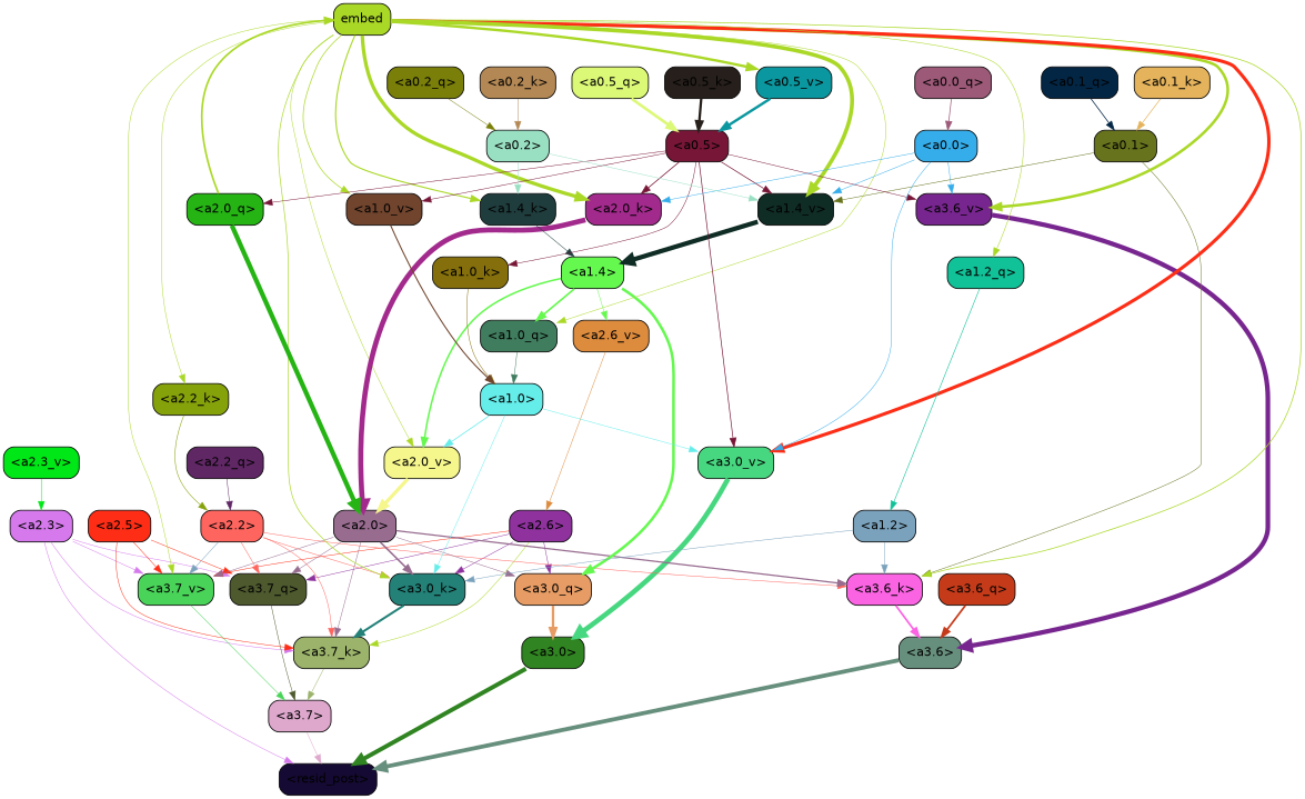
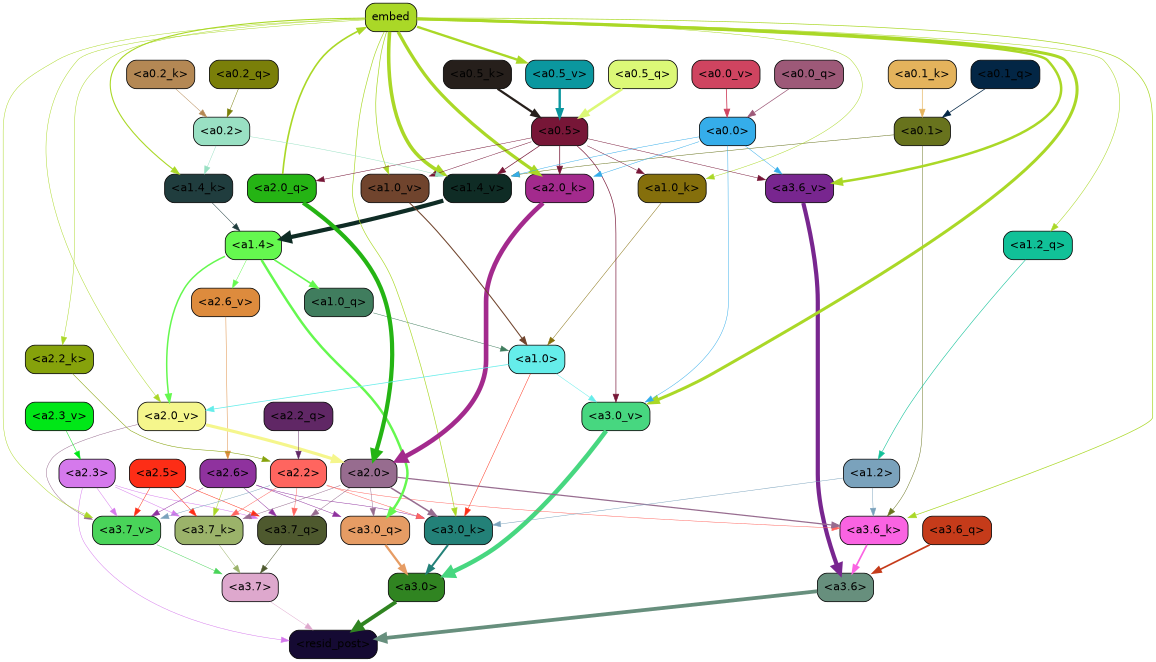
  strict digraph {
    splines=true
    node [color=black fontname=Helvetica shape=box style="filled, rounded"]
    edge [color="#aad827" penwidth=0.6]
    "<a3.7>" [fillcolor="#dea8cd"]
    "<resid_post>" [fillcolor="#150a33"]
    "<a3.6>" [fillcolor="#678f7d"]
    "<a3.0>" [fillcolor="#308421"]
    "<a2.3>" [fillcolor="#d579ec"]
    "<a3.7_q>" [fillcolor="#4e592e"]
    "<a3.7_k>" [fillcolor="#9bb36a"]
    "<a3.7_v>" [fillcolor="#49d459"]
    "<a3.6_q>" [fillcolor="#c53b1a"]
    "<a3.0_q>" [fillcolor="#e69c64"]
    "<a3.6_k>" [fillcolor="#fa63e2"]
    "<a3.0_k>" [fillcolor="#238178"]
    "<a3.6_v>" [fillcolor="#78268f"]
    "<a3.0_v>" [fillcolor="#47d780"]
    "<a2.6>" [fillcolor="#8f329e"]
    "<a2.5>" [fillcolor="#fd2d16"]
    "<a2.2>" [fillcolor="#ff655f"]
    "<a2.0>" [fillcolor="#976c8f"]
    "<a1.4>" [fillcolor="#65f84f"]
    "<a2.6_v>" [fillcolor="#dd8b3d"]
    "<a2.0_v>" [fillcolor="#f5f68c"]
    "<a1.0_q>" [fillcolor="#407d5e"]
    "<a1.2>" [fillcolor="#7aa2bc"]
    "<a0.1>" [fillcolor="#68731d"]
    "<a1.4_v>" [fillcolor="#0f2c25"]
    embed [fillcolor="#aad827"]
    "<a2.2_k>" [fillcolor="#86a20b"]
    "<a2.0_k>" [fillcolor="#a32a8d"]
    "<a1.2_q>" [fillcolor="#11c198"]
    "<a1.4_k>" [fillcolor="#203d3e"]
    "<a1.0_k>" [fillcolor="#856f0c"]
    "<a1.0_v>" [fillcolor="#70442d"]
    "<a0.5_v>" [fillcolor="#0b979f"]
    "<a2.0_q>" [fillcolor="#25b414"]
    "<a1.0>" [fillcolor="#65edea"]
    "<a0.5>" [fillcolor="#771637"]
    "<a0.0>" [fillcolor="#35adea"]
    "<a2.2_q>" [fillcolor="#602765"]
    "<a2.3_v>" [fillcolor="#00e717"]
    "<a0.2>" [fillcolor="#99e0c3"]
    "<a0.5_q>" [fillcolor="#dcf877"]
    "<a0.2_q>" [fillcolor="#7a7f09"]
    "<a0.1_q>" [fillcolor="#032645"]
    "<a0.0_q>" [fillcolor="#9d5978"]
    "<a0.5_k>" [fillcolor="#261f1b"]
    "<a0.2_k>" [fillcolor="#b48854"]
    "<a0.1_k>" [fillcolor="#e4b35c"]
+   "<a0.0_v>" [fillcolor="#cf4460"]
    "<a3.7>" -> "<resid_post>" [color="#dea8cd"]
    "<a3.6>" -> "<resid_post>" [color="#678f7d" penwidth=4.751592040061951]
    "<a3.0>" -> "<resid_post>" [color="#308421" penwidth=4.904066681861877]
    "<a2.3>" -> "<resid_post>" [color="#d579ec"]
    "<a2.3>" -> "<a3.7_q>" [color="#d579ec"]
    "<a2.3>" -> "<a3.7_k>" [color="#d579ec" penwidth=0.6069068089127541]
    "<a2.3>" -> "<a3.7_v>" [color="#d579ec"]
    "<a3.7_q>" -> "<a3.7>" [color="#4e592e"]
    "<a3.7_k>" -> "<a3.7>" [color="#9bb36a"]
    "<a3.7_v>" -> "<a3.7>" [color="#49d459"]
    "<a3.6_q>" -> "<a3.6>" [color="#c53b1a" penwidth=2.160832464694977]
    "<a3.0_q>" -> "<a3.0>" [color="#e69c64" penwidth=2.870753765106201]
    "<a3.6_k>" -> "<a3.6>" [color="#fa63e2" penwidth=2.13908451795578]
-   "<a3.0_k>" -> "<a3.7_k>" [color="#238178" penwidth=2.520303964614868]
+   "<a3.0_k>" -> "<a3.0>" [color="#238178" penwidth=2.520303964614868]
    "<a3.6_v>" -> "<a3.6>" [color="#78268f" penwidth=5.297133803367615]
    "<a3.0_v>" -> "<a3.0>" [color="#47d780" penwidth=5.680712580680847]
    "<a2.6>" -> "<a3.7_q>" [color="#8f329e"]
    "<a2.6>" -> "<a3.7_k>"
-   "<a2.6>" -> "<a3.7_v>" [color="#fd2d16"]
+   "<a2.6>" -> "<a3.7_v>" [color="#8f329e"]
    "<a2.6>" -> "<a3.0_q>" [color="#8f329e"]
    "<a2.6>" -> "<a3.0_k>" [color="#8f329e"]
    "<a2.5>" -> "<a3.7_q>" [color="#fd2d16"]
    "<a2.5>" -> "<a3.7_k>" [color="#fd2d16"]
    "<a2.5>" -> "<a3.7_v>" [color="#fd2d16"]
    "<a2.2>" -> "<a3.7_q>" [color="#ff655f"]
    "<a2.2>" -> "<a3.7_k>" [color="#ff655f"]
    "<a2.2>" -> "<a3.7_v>" [color="#7aa2bc"]
    "<a2.2>" -> "<a3.6_k>" [color="#ff655f"]
    "<a2.2>" -> "<a3.0_k>" [color="#ff655f"]
    "<a2.0>" -> "<a3.7_q>" [color="#976c8f"]
    "<a2.0>" -> "<a3.7_k>" [color="#976c8f"]
-   "<a2.0>" -> "<a3.7_v>" [color="#976c8f"]
+   "<a2.0_v>" -> "<a3.7_v>" [color="#976c8f"]
    "<a2.0>" -> "<a3.0_q>" [color="#976c8f"]
    "<a2.0>" -> "<a3.6_k>" [color="#976c8f" penwidth=1.564806342124939]
    "<a2.0>" -> "<a3.0_k>" [color="#976c8f" penwidth=1.9353990852832794]
    "<a1.4>" -> "<a3.0_q>" [color="#65f84f" penwidth=3.1279823780059814]
    "<a1.4>" -> "<a2.6_v>" [color="#65f84f"]
    "<a1.4>" -> "<a2.0_v>" [color="#65f84f" penwidth=1.9170897603034973]
    "<a1.4>" -> "<a1.0_q>" [color="#65f84f" penwidth=2.0727532356977463]
    "<a2.6_v>" -> "<a2.6>" [color="#dd8b3d"]
    "<a2.0_v>" -> "<a2.0>" [color="#f5f68c" penwidth=3.9621697664260864]
    "<a1.0_q>" -> "<a1.0>" [color="#407d5e"]
    "<a1.2>" -> "<a3.6_k>" [color="#7aa2bc"]
    "<a1.2>" -> "<a3.0_k>" [color="#7aa2bc"]
    "<a0.1>" -> "<a3.6_k>" [color="#68731d"]
    "<a0.1>" -> "<a1.4_v>" [color="#68731d" penwidth=0.6202214732766151]
    "<a1.4_v>" -> "<a1.4>" [color="#0f2c25" penwidth=5.280138969421387]
    embed -> "<a3.7_v>"
    embed -> "<a3.6_k>" [penwidth=0.8915999233722687]
    embed -> "<a3.0_k>" [penwidth=0.832088902592659]
    embed -> "<a3.6_v>" [penwidth=3.1840110421180725]
-   embed -> "<a3.0_v>" [color="#fd2d16" penwidth=3.8132747188210487]
+   embed -> "<a3.0_v>" [penwidth=3.8132747188210487]
    embed -> "<a2.0_v>"
    embed -> "<a1.4_v>" [penwidth=4.4888065457344055]
    embed -> "<a2.2_k>"
    embed -> "<a2.0_k>" [penwidth=4.084526404738426]
    embed -> "<a1.2_q>" [penwidth=0.6670737266540527]
    embed -> "<a1.4_k>" [penwidth=1.3912410736083984]
-   embed -> "<a1.0_q>"
+   embed -> "<a1.0_k>"
    embed -> "<a1.0_v>" [penwidth=0.8796700537204742]
    embed -> "<a0.5_v>" [penwidth=2.9884533882141113]
    "<a2.2_k>" -> "<a2.2>" [color="#86a20b" penwidth=0.6722683310508728]
    "<a2.0_k>" -> "<a2.0>" [color="#a32a8d" penwidth=5.859246134757996]
    "<a1.2_q>" -> "<a1.2>" [color="#11c198" penwidth=0.7185482024215162]
    "<a1.4_k>" -> "<a1.4>" [color="#203d3e"]
    "<a1.0_k>" -> "<a1.0>" [color="#856f0c"]
    "<a1.0_v>" -> "<a1.0>" [color="#70442d" penwidth=1.318962275981903]
    "<a0.5_v>" -> "<a0.5>" [color="#0b979f" penwidth=3.0173392295837402]
    "<a2.0_q>" -> "<a2.0>" [color="#25b414" penwidth=5.29856276512146]
    "<a2.0_q>" -> embed [penwidth=2.084651827812195]
-   "<a1.0>" -> "<a3.0_k>" [color="#65edea"]
+   "<a1.0>" -> "<a3.0_k>" [color="#fd2d16"]
    "<a1.0>" -> "<a3.0_v>" [color="#65edea"]
    "<a1.0>" -> "<a2.0_v>" [color="#65edea" penwidth=0.9450988052412868]
    "<a0.5>" -> "<a3.6_v>" [color="#771637"]
    "<a0.5>" -> "<a3.0_v>" [color="#771637" penwidth=0.8331108838319778]
    "<a0.5>" -> "<a1.4_v>" [color="#771637" penwidth=0.8757842034101486]
    "<a0.5>" -> "<a2.0_k>" [color="#771637" penwidth=0.9412797391414642]
    "<a0.5>" -> "<a1.0_k>" [color="#771637"]
    "<a0.5>" -> "<a1.0_v>" [color="#771637"]
    "<a0.5>" -> "<a2.0_q>" [color="#771637"]
    "<a0.0>" -> "<a3.6_v>" [color="#35adea"]
    "<a0.0>" -> "<a3.0_v>" [color="#35adea"]
    "<a0.0>" -> "<a1.4_v>" [color="#35adea"]
    "<a0.0>" -> "<a2.0_k>" [color="#35adea"]
    "<a2.2_q>" -> "<a2.2>" [color="#602765"]
    "<a2.3_v>" -> "<a2.3>" [color="#00e717"]
    "<a0.2>" -> "<a1.4_v>" [color="#99e0c3"]
    "<a0.2>" -> "<a1.4_k>" [color="#99e0c3"]
    "<a0.5_q>" -> "<a0.5>" [color="#dcf877" penwidth=3.2608389854431152]
    "<a0.2_q>" -> "<a0.2>" [color="#7a7f09"]
    "<a0.1_q>" -> "<a0.1>" [color="#032645" penwidth=0.9313003718852997]
    "<a0.0_q>" -> "<a0.0>" [color="#9d5978" penwidth=0.889376699924469]
    "<a0.5_k>" -> "<a0.5>" [color="#261f1b" penwidth=2.847884178161621]
    "<a0.2_k>" -> "<a0.2>" [color="#b48854"]
    "<a0.1_k>" -> "<a0.1>" [color="#e4b35c" penwidth=0.8383780717849731]
+   "<a0.0_v>" -> "<a0.0>" [color="#cf4460" penwidth=1.0739268958568573]
  }
